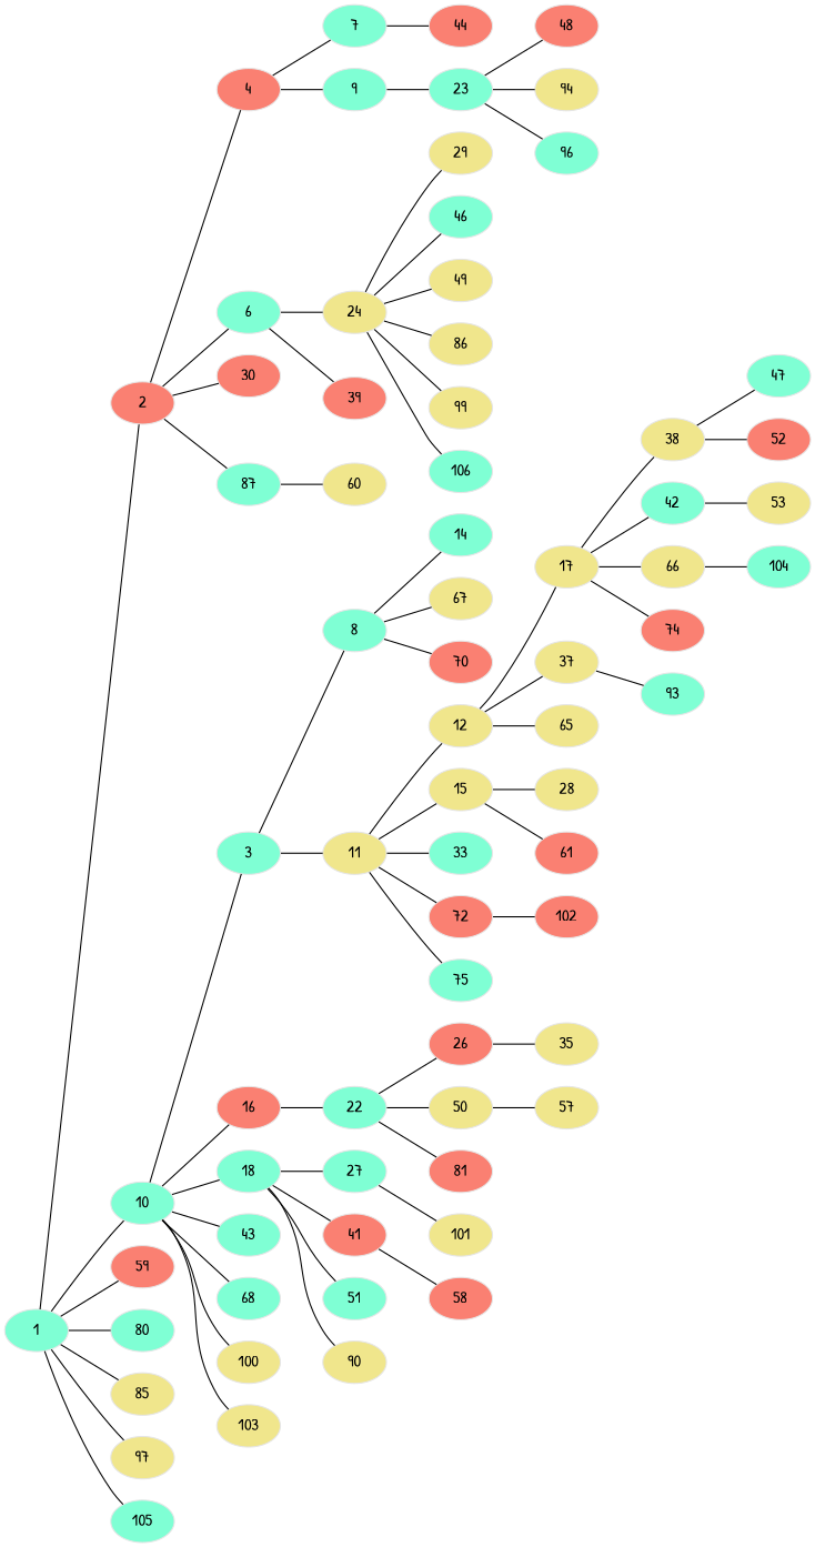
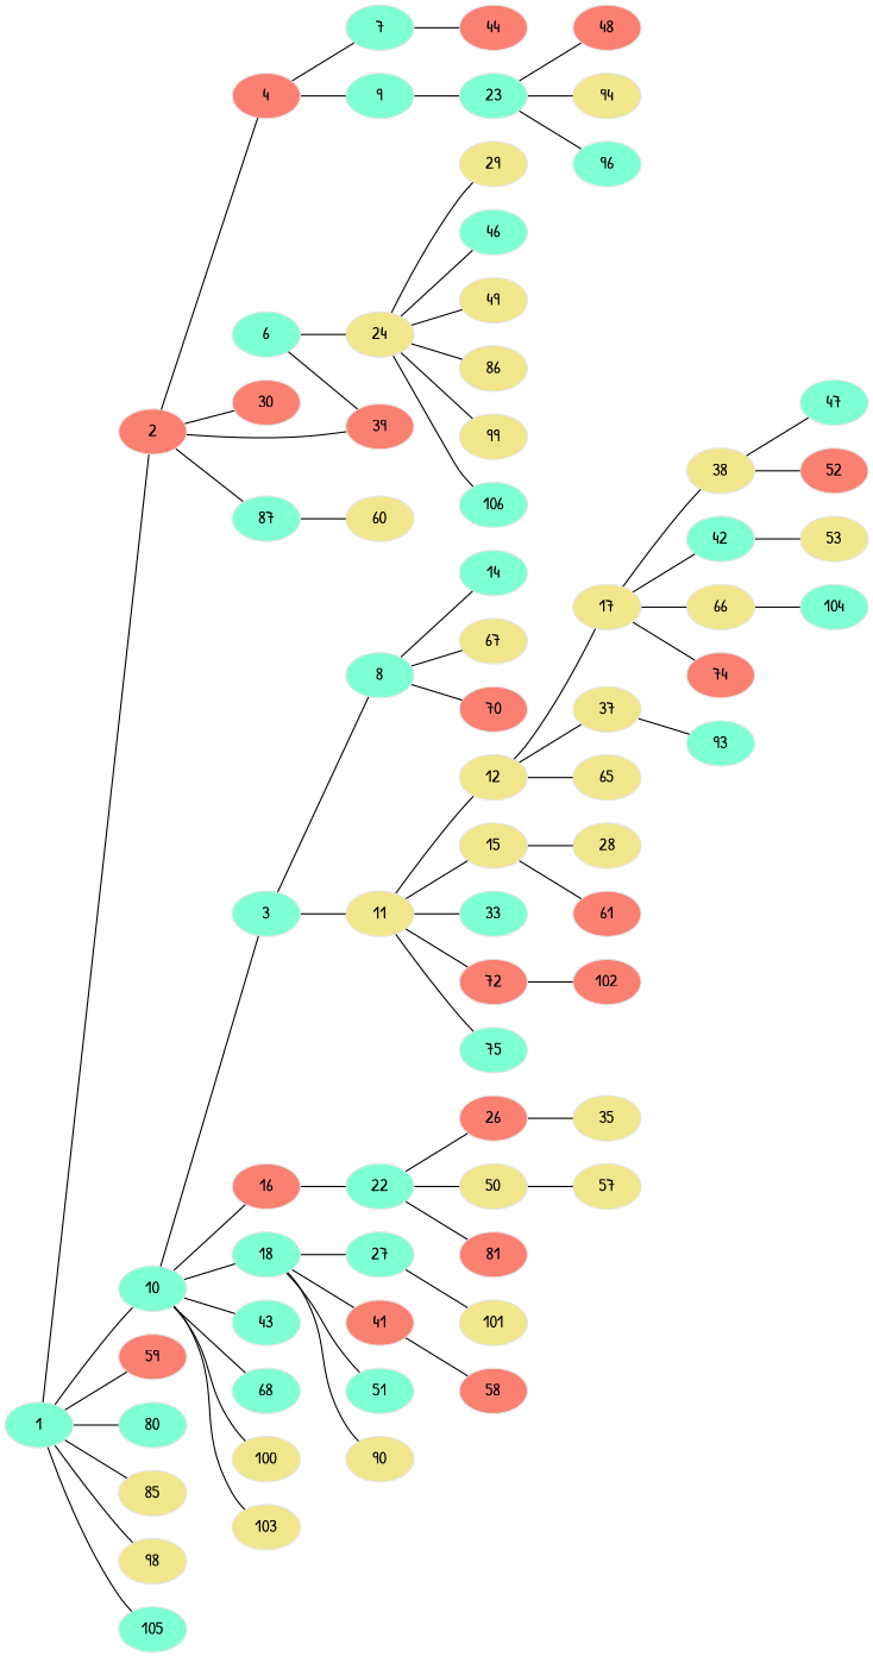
  graph {
    fontname="Patrick Hand"
    rankdir=LR
    node [color=gray90 fillcolor=aquamarine fontname="Patrick Hand" style=filled]
    edge [fontname="Patrick Hand"]
    1 [super="+71"]
    2 [fillcolor=salmon super="+5"]
    10 [super="+13"]
    59 [fillcolor=salmon]
    80
    85 [fillcolor=khaki]
-   98 [fillcolor=khaki label=97]
+   98 [fillcolor=khaki]
    105
    4 [fillcolor=salmon super="+25"]
    6
    30 [fillcolor=salmon]
    87
    3 [super="+89"]
    8 [super="+63"]
    11 [fillcolor=khaki]
    16 [fillcolor=salmon super="+84"]
    18 [super="+20"]
    43
    68 [super="+86"]
    100 [fillcolor=khaki]
    103 [fillcolor=khaki]
    7 [super="+36"]
    9
    24 [fillcolor=khaki super="+62"]
    39 [fillcolor=salmon]
    60 [fillcolor=khaki]
    14 [super="+31"]
    67 [fillcolor=khaki]
    70 [fillcolor=salmon]
    12 [fillcolor=khaki super="+95"]
    15 [fillcolor=khaki super="+19"]
    33 [super="+54"]
    72 [fillcolor=salmon super="+79"]
    75 [super="+92"]
    44 [fillcolor=salmon super="+55"]
    23 [super="+34"]
    29 [fillcolor=khaki]
    46 [super="+73"]
    49 [fillcolor=khaki super="+97"]
    n40 [fillcolor=khaki label=86]
    99 [fillcolor=khaki]
    106
    48 [fillcolor=salmon]
    94 [fillcolor=khaki]
    96
    22 [super="+32"]
    27 [super="+64"]
    41 [fillcolor=salmon]
    51 [super="+91"]
    90 [fillcolor=khaki]
    17 [fillcolor=khaki super="+21"]
    37 [fillcolor=khaki super="+88"]
    65 [fillcolor=khaki]
    28 [fillcolor=khaki]
    61 [fillcolor=salmon super="+77"]
    102 [fillcolor=salmon]
    38 [fillcolor=khaki super="+40"]
    42 [super="+45"]
    66 [fillcolor=khaki super="+69"]
    74 [fillcolor=salmon]
    93
    26 [fillcolor=salmon]
    50 [fillcolor=khaki super="+56"]
    81 [fillcolor=salmon]
    47 [super="+83"]
    52 [fillcolor=salmon]
    53 [fillcolor=khaki super="+82"]
    104
    101 [fillcolor=khaki]
    58 [fillcolor=salmon super="+78"]
    35 [fillcolor=khaki]
    57 [fillcolor=khaki]
    1 -- 2
    1 -- 10
    1 -- 59
    1 -- 80
    1 -- 85
    1 -- 98
    1 -- 105
    2 -- 4
-   2 -- 6
+   2 -- 39
    2 -- 30
    2 -- 87
    10 -- 3
    10 -- 16
    10 -- 18
    10 -- 43
    10 -- 68
    10 -- 100
    10 -- 103
    4 -- 7
    4 -- 9
    6 -- 24
    6 -- 39
    87 -- 60
    3 -- 8
    3 -- 11
    8 -- 14
    8 -- 67
    8 -- 70
    11 -- 12
    11 -- 15
    11 -- 33
    11 -- 72
    11 -- 75
    16 -- 22
    18 -- 27
    18 -- 41
    18 -- 51
    18 -- 90
    7 -- 44
    9 -- 23
    24 -- 29
    24 -- 46
    24 -- 49
    24 -- n40
    24 -- 99
    24 -- 106
    12 -- 17
    12 -- 37
    12 -- 65
    15 -- 28
    15 -- 61
    72 -- 102
    23 -- 48
    23 -- 94
    23 -- 96
    22 -- 26
    22 -- 50
    22 -- 81
    27 -- 101
    41 -- 58
    17 -- 38
    17 -- 42
    17 -- 66
    17 -- 74
    37 -- 93
    38 -- 47
    38 -- 52
    42 -- 53
    66 -- 104
    26 -- 35
    50 -- 57
  }
